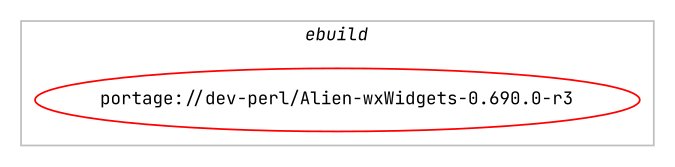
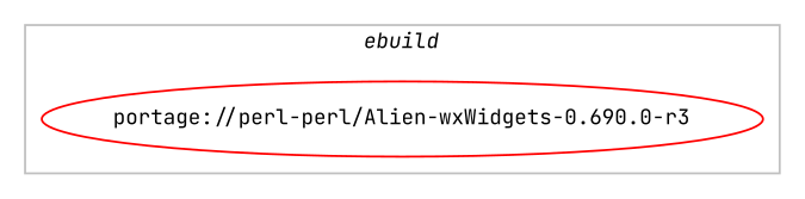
  digraph {
    compound=true
    concentrate=true
    fontname="JetBrains Mono"
    fontsize=10
    newrank=true
    rankdir=LR
    ranksep=1.5
-   n1 [color=red fontname="JetBrains Mono" fontsize=10 label="portage://dev-perl/Alien-wxWidgets-0.690.0-r3" width=4]
+   n1 [color=red fontname="JetBrains Mono" fontsize=10 label="portage://perl-perl/Alien-wxWidgets-0.690.0-r3" width=4]
    subgraph cluster_1 {
      color=gray
      label=<<i>ebuild</i>>
      n1
    }
    subgraph cluster_2 {
      color=gray
      label=<<i>dependencies</i>>
      subgraph cluster_3 {
        color=gray
        fillcolor="#eeeeee"
        label=<<i>compile</i>>
        style=filled
      }
      subgraph cluster_4 {
        color=gray
        fillcolor="#eeeeee"
        label=<<i>compile and run</i>>
        style=filled
      }
      subgraph cluster_5 {
        color=gray
        fillcolor="#eeeeee"
        label=<<i>run</i>>
        style=filled
      }
    }
    subgraph cluster_6 {
      color=gray
      label=<<i>candidates</i>>
      rank=same
    }
  }
